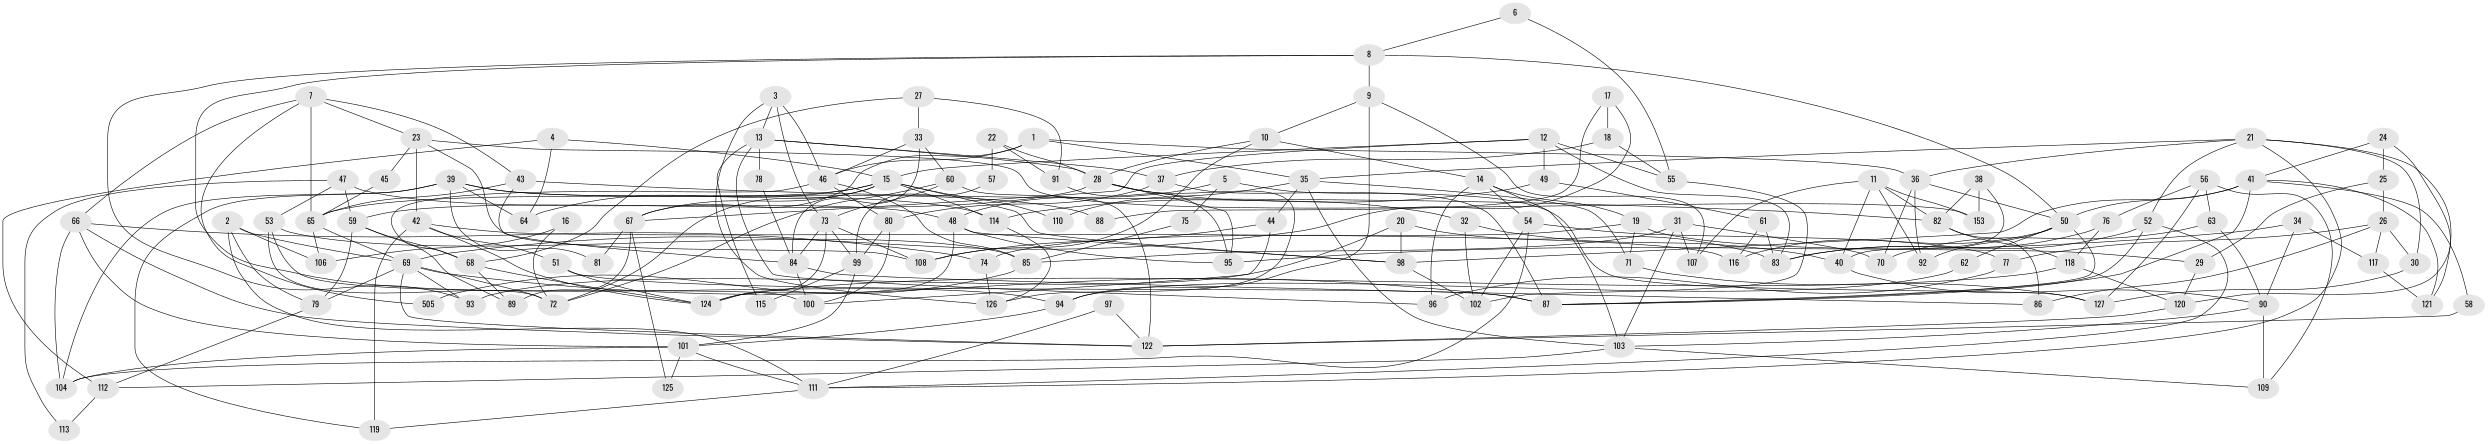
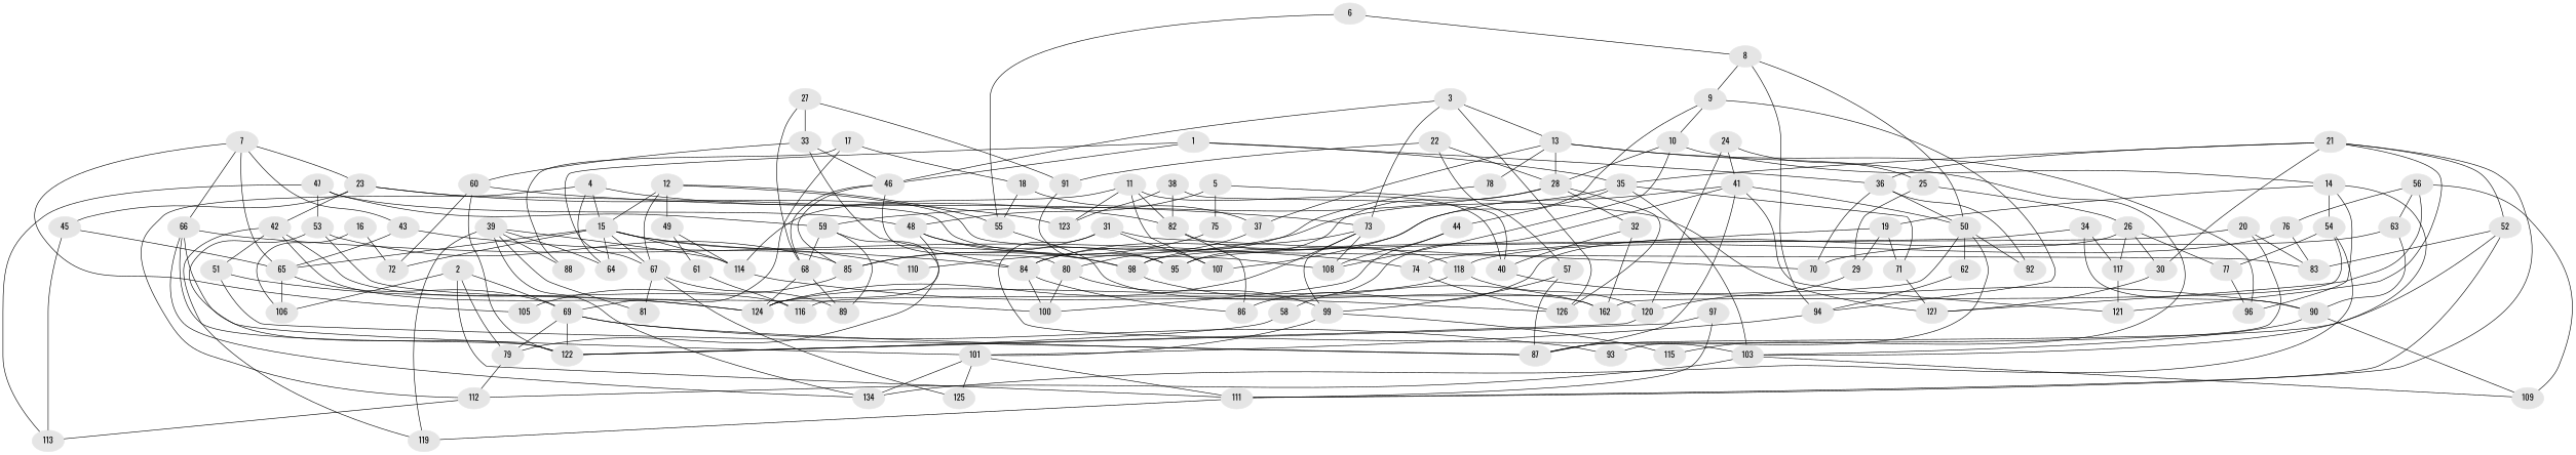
  graph {
    fontname=Oswald
    node [color=gray90 fontname=Oswald style=filled]
    edge [fontname=Oswald]
    1
    35
    36
    46
    67
    103
    110
    71
    44
    50
    92
    70
    68
    85
    80
    81
    89
    125
    2
    69
    79
    106
    111
    93
    72
    87
    122
    112
    119
    3
    13
    73
    126
    28
    37
    78
    96
    115
    108
    84
    124
    99
    4
    15
    64
    65
    98
    114
    113
    5
    48
    75
    127
    95
    6
    8
    55
    9
    94
-   102
+   102 [label=162]
    7
    23
    43
    66
-   105 [label=505]
-   123 [label=153]
+   105
+   123
    42
    45
    82
    74
-   104
+   104 [label=134]
    101
    10
    107
    116
    62
    14
    19
    54
    32
    59
    11
    40
    90
    86
    118
    12
    49
    83
    61
    29
    77
    109
    16
    17
    18
    88
    120
    20
    21
    30
    52
    121
    22
    57
    91
    51
    24
    25
    41
    26
    58
    117
    27
    33
    60
    31
    100
    34
    38
    39
    47
    53
    56
    63
    76
    97
    1 -- 35
    1 -- 36
    1 -- 46
    1 -- 67
    35 -- 103
    35 -- 110
    35 -- 71
    35 -- 44
    36 -- 50
    36 -- 92
    36 -- 70
    46 -- 68
    46 -- 85
    46 -- 80
    67 -- 81
    67 -- 89
    67 -- 125
    103 -- 112
    103 -- 109
    71 -- 127
    44 -- 108
    44 -- 100
    50 -- 92
    50 -- 87
    50 -- 116
    50 -- 62
    68 -- 89
    68 -- 124
    85 -- 105
    80 -- 99
    80 -- 100
    2 -- 69
    2 -- 79
    2 -- 106
    2 -- 111
    69 -- 79
    69 -- 93
-   69 -- 72
    69 -- 87
    69 -- 122
    79 -- 112
    111 -- 119
    112 -- 113
    3 -- 46
    3 -- 13
    3 -- 73
    3 -- 126
    13 -- 28
    13 -- 37
    13 -- 78
    13 -- 96
    13 -- 115
    73 -- 108
    73 -- 84
    73 -- 124
    73 -- 99
    28 -- 126
    28 -- 95
    28 -- 32
    28 -- 59
    37 -- 80
    78 -- 84
    84 -- 86
    84 -- 100
    99 -- 115
    99 -- 101
    4 -- 112
    4 -- 15
    4 -- 64
    15 -- 67
    15 -- 110
    15 -- 72
    15 -- 64
    15 -- 65
    15 -- 98
    15 -- 114
    65 -- 69
    65 -- 106
    98 -- 102
    114 -- 126
    5 -- 48
    5 -- 75
    5 -- 127
    48 -- 124
    48 -- 98
    48 -- 95
    75 -- 85
    6 -- 8
    6 -- 55
    8 -- 50
-   8 -- 93
    8 -- 9
    8 -- 94
    55 -- 102
    9 -- 94
    9 -- 10
    9 -- 107
    94 -- 101
    7 -- 65
    7 -- 23
    7 -- 43
    7 -- 66
    7 -- 105
    23 -- 108
    23 -- 123
    23 -- 42
    23 -- 45
    43 -- 84
    43 -- 65
-   43 -- 82
+   4 -- 82
    66 -- 122
    66 -- 74
    66 -- 104
    66 -- 101
    42 -- 119
    42 -- 124
    42 -- 116
    42 -- 51
    45 -- 65
+   45 -- 113
    82 -- 86
    82 -- 118
    74 -- 126
    101 -- 125
    101 -- 111
    101 -- 104
    10 -- 28
    10 -- 108
    10 -- 14
    62 -- 94
    14 -- 103
    14 -- 96
    14 -- 19
    14 -- 54
    19 -- 71
    19 -- 74
    19 -- 29
    54 -- 102
    54 -- 104
    54 -- 77
    32 -- 102
    32 -- 40
    59 -- 68
    59 -- 89
    59 -- 79
-   11 -- 92
+   11 -- 114
    11 -- 123
    11 -- 82
    11 -- 107
    11 -- 40
    40 -- 90
    90 -- 103
    90 -- 109
    118 -- 124
    118 -- 120
    12 -- 67
    12 -- 15
    12 -- 55
    12 -- 49
    12 -- 83
    49 -- 114
    49 -- 61
    61 -- 116
-   61 -- 83
    29 -- 120
    77 -- 96
    16 -- 106
    16 -- 72
    17 -- 69
    17 -- 18
    17 -- 88
    18 -- 37
    18 -- 55
    120 -- 122
    20 -- 93
    20 -- 98
    20 -- 83
    21 -- 35
    21 -- 36
    21 -- 111
    21 -- 30
    21 -- 52
    21 -- 121
    30 -- 127
    52 -- 111
    52 -- 87
    52 -- 83
    22 -- 28
    22 -- 57
    22 -- 91
-   37 -- 87
+   57 -- 87
    57 -- 99
    91 -- 95
    51 -- 87
    51 -- 124
    24 -- 120
    24 -- 25
    24 -- 41
    25 -- 29
    25 -- 26
    41 -- 50
    41 -- 87
    41 -- 98
    41 -- 121
    41 -- 58
    26 -- 86
    26 -- 77
    26 -- 30
    26 -- 117
    58 -- 122
    117 -- 121
    27 -- 68
    27 -- 91
    27 -- 33
    33 -- 46
    33 -- 84
    33 -- 60
    60 -- 72
    60 -- 122
    60 -- 73
    31 -- 103
    31 -- 70
    31 -- 85
    31 -- 107
    34 -- 95
    34 -- 90
    34 -- 117
    38 -- 123
    38 -- 82
    38 -- 40
    39 -- 81
    39 -- 119
    39 -- 64
    39 -- 114
    39 -- 104
    39 -- 88
    47 -- 113
    47 -- 48
    47 -- 59
    47 -- 53
    53 -- 85
-   53 -- 72
+   53 -- 122
    53 -- 100
    56 -- 127
    56 -- 109
    56 -- 63
    56 -- 76
    63 -- 70
    63 -- 90
    76 -- 118
    76 -- 83
    97 -- 111
    97 -- 122
  }
